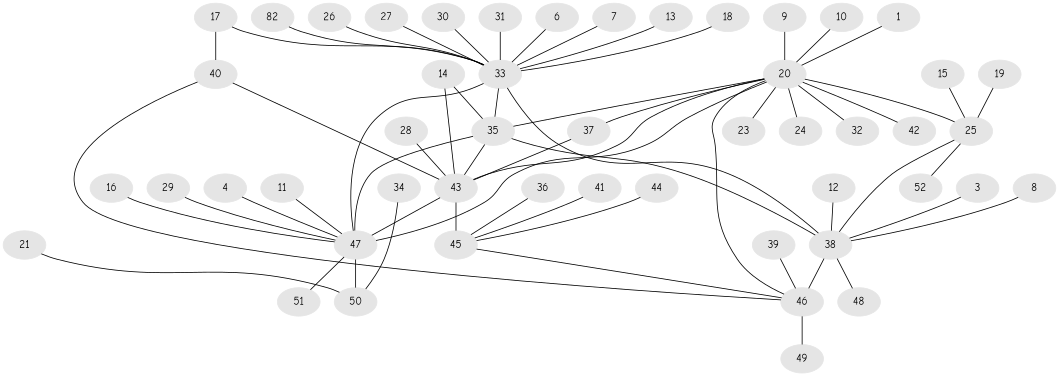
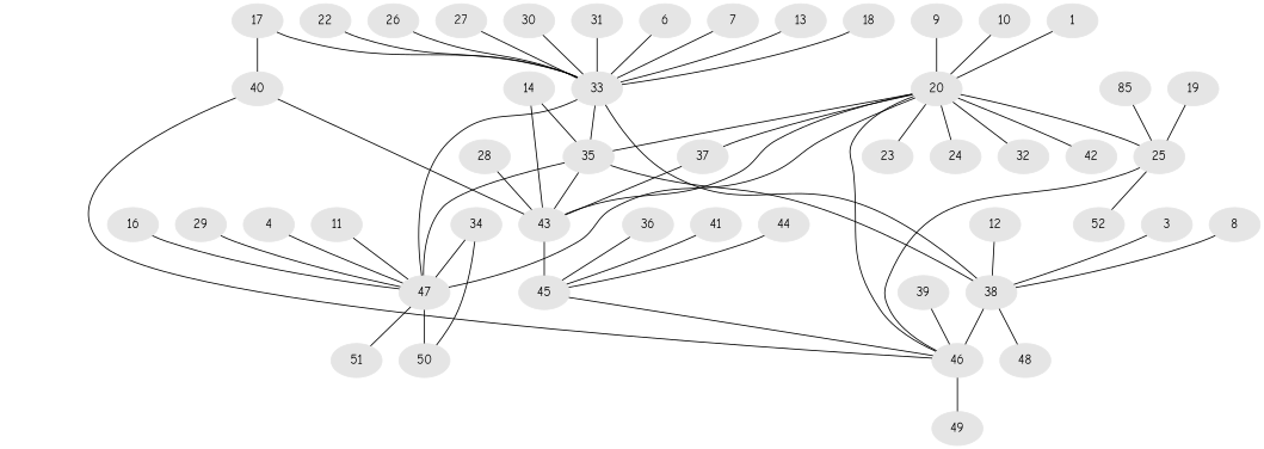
  graph {
    fontname="Comic Neue"
    node [color=gray90 fontname="Comic Neue" style=filled]
    edge [fontname="Comic Neue" weight=1.0]
    1
    20
    47
    35
    43
    25
    23
    24
    32
    37
    42
    46
    3
    38
    48
    4
    50
    51
    6
    33
    7
    8
    9
    10
    11
    12
    13
    14
    45
-   15
+   15 [label=85]
    52
    16
    17
    40
    18
    19
    49
-   21
-   22 [label=82]
+   22
    26
    27
    28
    29
    30
    31
    34
    36
    39
    41
    44
    1 -- 20
    20 -- 47
    20 -- 35
    20 -- 43
    20 -- 25 [weight=4.0]
    20 -- 23
    20 -- 24
    20 -- 32
    20 -- 37
    20 -- 42
    20 -- 46 [weight=4.0]
    47 -- 50 [weight=6.0]
    47 -- 51
    35 -- 47 [weight=3.0]
    35 -- 43
    35 -- 38 [weight=2.0]
-   43 -- 47
+   34 -- 47
    43 -- 45 [weight=8.0]
-   25 -- 38
+   25 -- 46
    25 -- 52
    37 -- 43
    46 -- 49
    3 -- 38
    38 -- 46 [weight=9.0]
    38 -- 48
    4 -- 47
    6 -- 33
    33 -- 47
    33 -- 35
    33 -- 38
    7 -- 33
    8 -- 38
    9 -- 20
    10 -- 20
    11 -- 47
    12 -- 38
    13 -- 33
    14 -- 35
    14 -- 43
    45 -- 46
    15 -- 25
    16 -- 47
    17 -- 33
    17 -- 40 [weight=5.0]
    40 -- 43 [weight=2.0]
    40 -- 46
    18 -- 33
    19 -- 25
-   21 -- 50
    22 -- 33
    26 -- 33
    27 -- 33
    28 -- 43
    29 -- 47
    30 -- 33
    31 -- 33
    34 -- 50
    36 -- 45
    39 -- 46
    41 -- 45
    44 -- 45
  }
